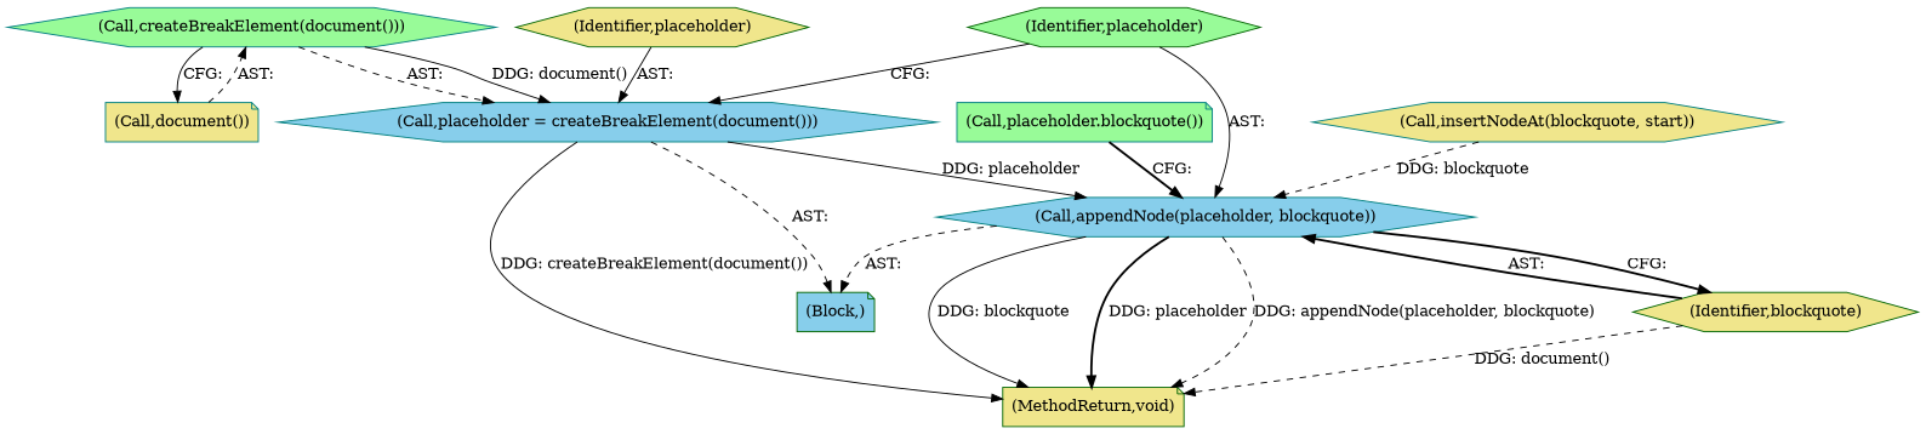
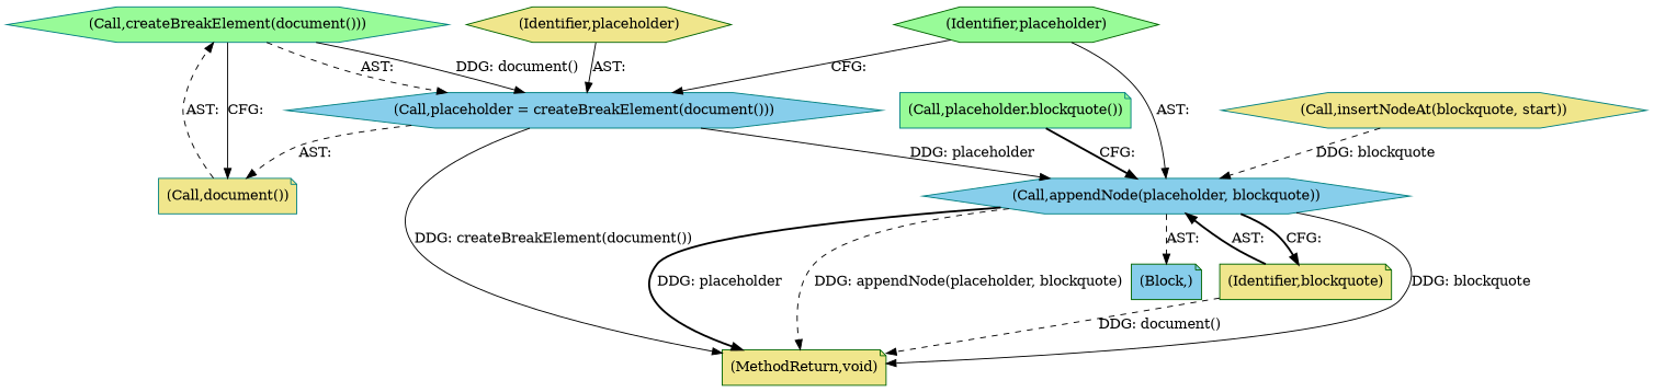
  digraph {
    node [color=teal fillcolor=khaki shape=hexagon style=filled]
    edge [style=solid]
    n1 [fillcolor=palegreen label="(Call,createBreakElement(document()))"]
    n2 [fillcolor=skyblue label="(Call,placeholder = createBreakElement(document()))"]
    n3 [label="(Call,document())" shape=note]
    n4 [color=darkgreen label="(MethodReturn,void)" shape=note]
    n5 [fillcolor=skyblue label="(Call,appendNode(placeholder, blockquote))"]
    n6 [color=darkgreen fillcolor=skyblue label="(Block,)" shape=note]
-   n7 [color=darkgreen label="(Identifier,blockquote)"]
+   n7 [color=darkgreen label="(Identifier,blockquote)" shape=note]
    n8 [fillcolor=palegreen label="(Call,placeholder.blockquote())" shape=note]
    n9 [color=darkgreen label="(Identifier,placeholder)"]
    n10 [color=darkgreen fillcolor=palegreen label="(Identifier,placeholder)"]
    n11 [label="(Call,insertNodeAt(blockquote, start))"]
    n1 -> n2 [label="AST: " style=dashed]
    n1 -> n2 [label="DDG: document()"]
    n1 -> n3 [label="CFG: "]
    n2 -> n4 [label="DDG: createBreakElement(document())"]
    n2 -> n5 [label="DDG: placeholder"]
-   n2 -> n6 [label="AST: " style=dashed]
+   n2 -> n3 [label="AST: " style=dashed]
    n3 -> n1 [label="AST: " style=dashed]
    n5 -> n4 [label="DDG: blockquote"]
    n5 -> n4 [label="DDG: placeholder" style=bold]
    n5 -> n4 [label="DDG: appendNode(placeholder, blockquote)" style=dashed]
    n5 -> n6 [label="AST: " style=dashed]
    n5 -> n7 [label="CFG: " style=bold]
    n7 -> n4 [label="DDG: document()" style=dashed]
    n7 -> n5 [label="AST: " style=bold]
    n8 -> n5 [label="CFG: " style=bold]
    n9 -> n2 [label="AST: "]
    n10 -> n2 [label="CFG: "]
    n10 -> n5 [label="AST: "]
    n11 -> n5 [label="DDG: blockquote" style=dashed]
  }
